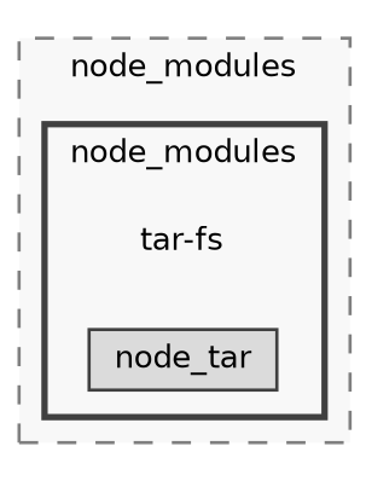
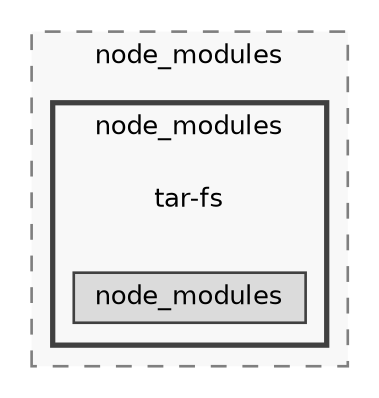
  digraph {
    compound=true
    rankdir=LR
    node [fontname=Helvetica fontsize=10]
    n1 [height=0.2 label="tar-fs" shape=plaintext width=0.4]
-   n2 [color=grey25 fillcolor="#dbdbdb" height=0.2 label=node_tar shape=box style=filled width=0.4]
+   n2 [color=grey25 fillcolor="#dbdbdb" height=0.2 label=node_modules shape=box style=filled width=0.4]
    subgraph cluster_1 {
      bgcolor="#f8f8f8"
      fontname=Helvetica
      fontsize=10
      label=node_modules
      pencolor=grey50
      style="filled,dashed"
      subgraph cluster_2 {
        bgcolor="#f8f8f8"
        fontname=Helvetica
        fontsize=10
        pencolor=grey25
        style="filled,bold"
        n1
        n2
      }
    }
  }
